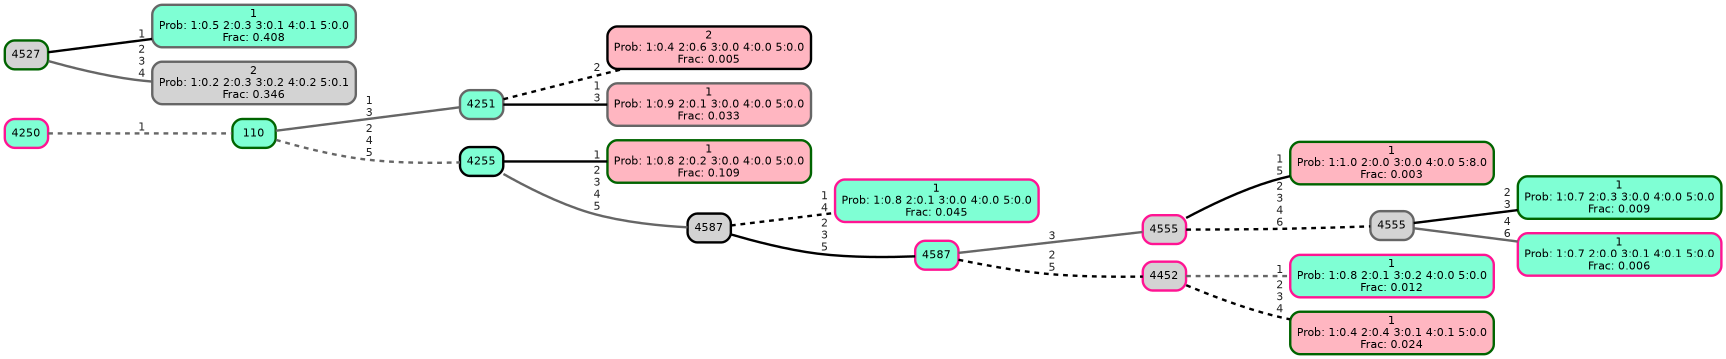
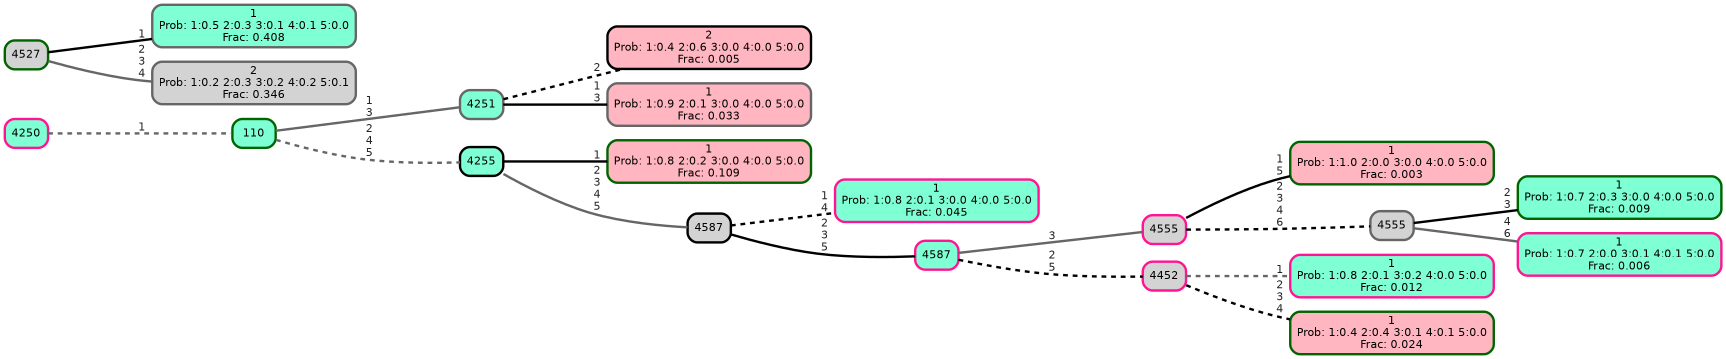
  graph {
    rankdir=LR
    ranksep="0 equally"
    splines=straight
    node [color=deeppink fillcolor=aquamarine fontcolor=black fontname=helvetica penwidth=3 shape=box style="filled, rounded"]
    edge [color=black fontcolor=grey14 fontname=helvetica fontweight=bold penwidth=3 style=solid]
    n1 [color=black fillcolor=lightpink label="2\nProb: 1:0.4 2:0.6 3:0.0 4:0.0 5:0.0\nFrac: 0.005"]
    n2 [color=gray40 label=4251]
    n3 [color=gray40 fillcolor=lightpink label="1\nProb: 1:0.9 2:0.1 3:0.0 4:0.0 5:0.0\nFrac: 0.033"]
    n4 [color=darkgreen label=110]
    n5 [color=black label=4255]
    n6 [color=darkgreen fillcolor=lightpink label="1\nProb: 1:0.8 2:0.2 3:0.0 4:0.0 5:0.0\nFrac: 0.109"]
    n7 [color=black fillcolor=lightgrey label=4587]
    n8 [label="1\nProb: 1:0.8 2:0.1 3:0.0 4:0.0 5:0.0\nFrac: 0.045"]
    n9 [label=4587]
    n10 [fillcolor=lightgrey label=4555]
    n11 [fillcolor=lightgrey label=4452]
-   n12 [color=darkgreen fillcolor=lightpink label="1\nProb: 1:1.0 2:0.0 3:0.0 4:0.0 5:8.0\nFrac: 0.003"]
+   n12 [color=darkgreen fillcolor=lightpink label="1\nProb: 1:1.0 2:0.0 3:0.0 4:0.0 5:0.0\nFrac: 0.003"]
    n13 [color=gray40 fillcolor=lightgrey label=4555]
    n14 [color=darkgreen label="1\nProb: 1:0.7 2:0.3 3:0.0 4:0.0 5:0.0\nFrac: 0.009"]
    n15 [label="1\nProb: 1:0.7 2:0.0 3:0.1 4:0.1 5:0.0\nFrac: 0.006"]
    n16 [label="1\nProb: 1:0.8 2:0.1 3:0.2 4:0.0 5:0.0\nFrac: 0.012"]
    n17 [color=darkgreen fillcolor=lightpink label="1\nProb: 1:0.4 2:0.4 3:0.1 4:0.1 5:0.0\nFrac: 0.024"]
    n18 [label=4250]
    n19 [color=darkgreen fillcolor=lightgrey label=4527]
    n20 [color=gray40 label="1\nProb: 1:0.5 2:0.3 3:0.1 4:0.1 5:0.0\nFrac: 0.408"]
    n21 [color=gray40 fillcolor=lightgrey label="2\nProb: 1:0.2 2:0.3 3:0.2 4:0.2 5:0.1\nFrac: 0.346"]
    subgraph sub_1 {
      rank=same
    }
    n2 -- n1 [label=" 2" style=dashed]
    n2 -- n3 [label=" 1\n 3"]
    n4 -- n2 [color=gray40 label=" 1\n 3"]
    n4 -- n5 [color=gray40 label=" 2\n 4\n 5" style=dashed]
    n5 -- n6 [label=" 1"]
    n5 -- n7 [color=gray40 label=" 2\n 3\n 4\n 5"]
    n7 -- n8 [label=" 1\n 4" style=dashed]
    n7 -- n9 [label=" 2\n 3\n 5"]
    n9 -- n10 [color=gray40 label=" 3"]
    n9 -- n11 [label=" 2\n 5" style=dashed]
    n10 -- n12 [label=" 1\n 5"]
    n10 -- n13 [label=" 2\n 3\n 4\n 6" style=dashed]
    n11 -- n16 [color=gray40 label=" 1" style=dashed]
    n11 -- n17 [label=" 2\n 3\n 4" style=dashed]
    n13 -- n14 [label=" 2\n 3"]
    n13 -- n15 [color=gray40 label=" 4\n 6"]
    n18 -- n4 [color=gray40 label=" 1" style=dashed]
    n19 -- n20 [label=" 1"]
    n19 -- n21 [color=gray40 label=" 2\n 3\n 4"]
  }
